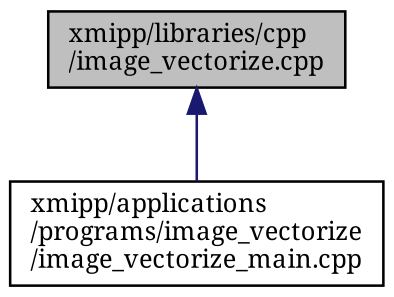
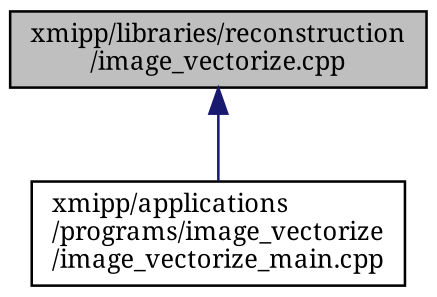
  digraph {
    fontname="Noto Serif"
    node [color=black fontname="Noto Serif" fontsize=10 shape=record style=filled]
-   n1 [fillcolor=grey75 fontcolor=black height=0.2 label="xmipp/libraries/cpp\l/image_vectorize.cpp" width=0.4]
+   n1 [fillcolor=grey75 fontcolor=black height=0.2 label="xmipp/libraries/reconstruction\l/image_vectorize.cpp" width=0.4]
    n2 [fillcolor=white height=0.2 label="xmipp/applications\l/programs/image_vectorize\l/image_vectorize_main.cpp" width=0.4]
    n1 -> n2 [color=midnightblue dir=back fontname="Noto Serif" fontsize=10 labelfontname=Helvetica labelfontsize=10 style=solid]
  }
